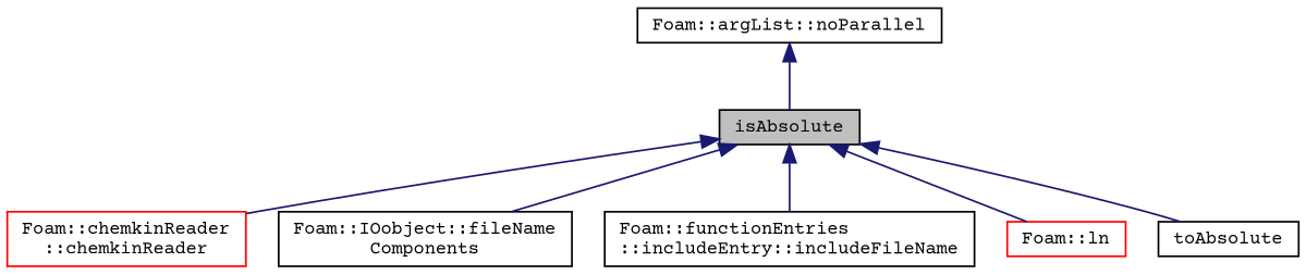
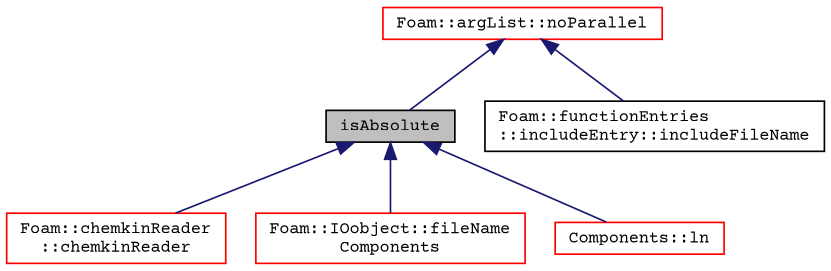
  digraph {
    fontname="Courier Prime"
    rankdir=TB
    node [color=black fontname="Courier Prime" fontsize=10 shape=record]
    edge [color=midnightblue dir=back fontname="Courier Prime" fontsize=10 labelfontname=Helvetica labelfontsize=10 style=solid]
    n1 [fillcolor=grey75 fontcolor=black height=0.2 label=isAbsolute style=filled width=0.4]
    n2 [color=red height=0.2 label="Foam::chemkinReader\l::chemkinReader" width=0.4]
-   n3 [height=0.2 label="Foam::IOobject::fileName\lComponents" width=0.4]
+   n3 [color=red height=0.2 label="Foam::IOobject::fileName\lComponents" width=0.4]
    n4 [height=0.2 label="Foam::functionEntries\l::includeEntry::includeFileName" width=0.4]
-   n5 [color=red height=0.2 label="Foam::ln" width=0.4]
-   n6 [height=0.2 label=toAbsolute width=0.4]
-   n7 [height=0.2 label="Foam::argList::noParallel" width=0.4]
+   n5 [color=red height=0.2 label="Components::ln" width=0.4]
+   n7 [color=red height=0.2 label="Foam::argList::noParallel" width=0.4]
    n1 -> n2
    n1 -> n3
-   n1 -> n4
+   n7 -> n4
    n1 -> n5
-   n1 -> n6
    n7 -> n1
  }
